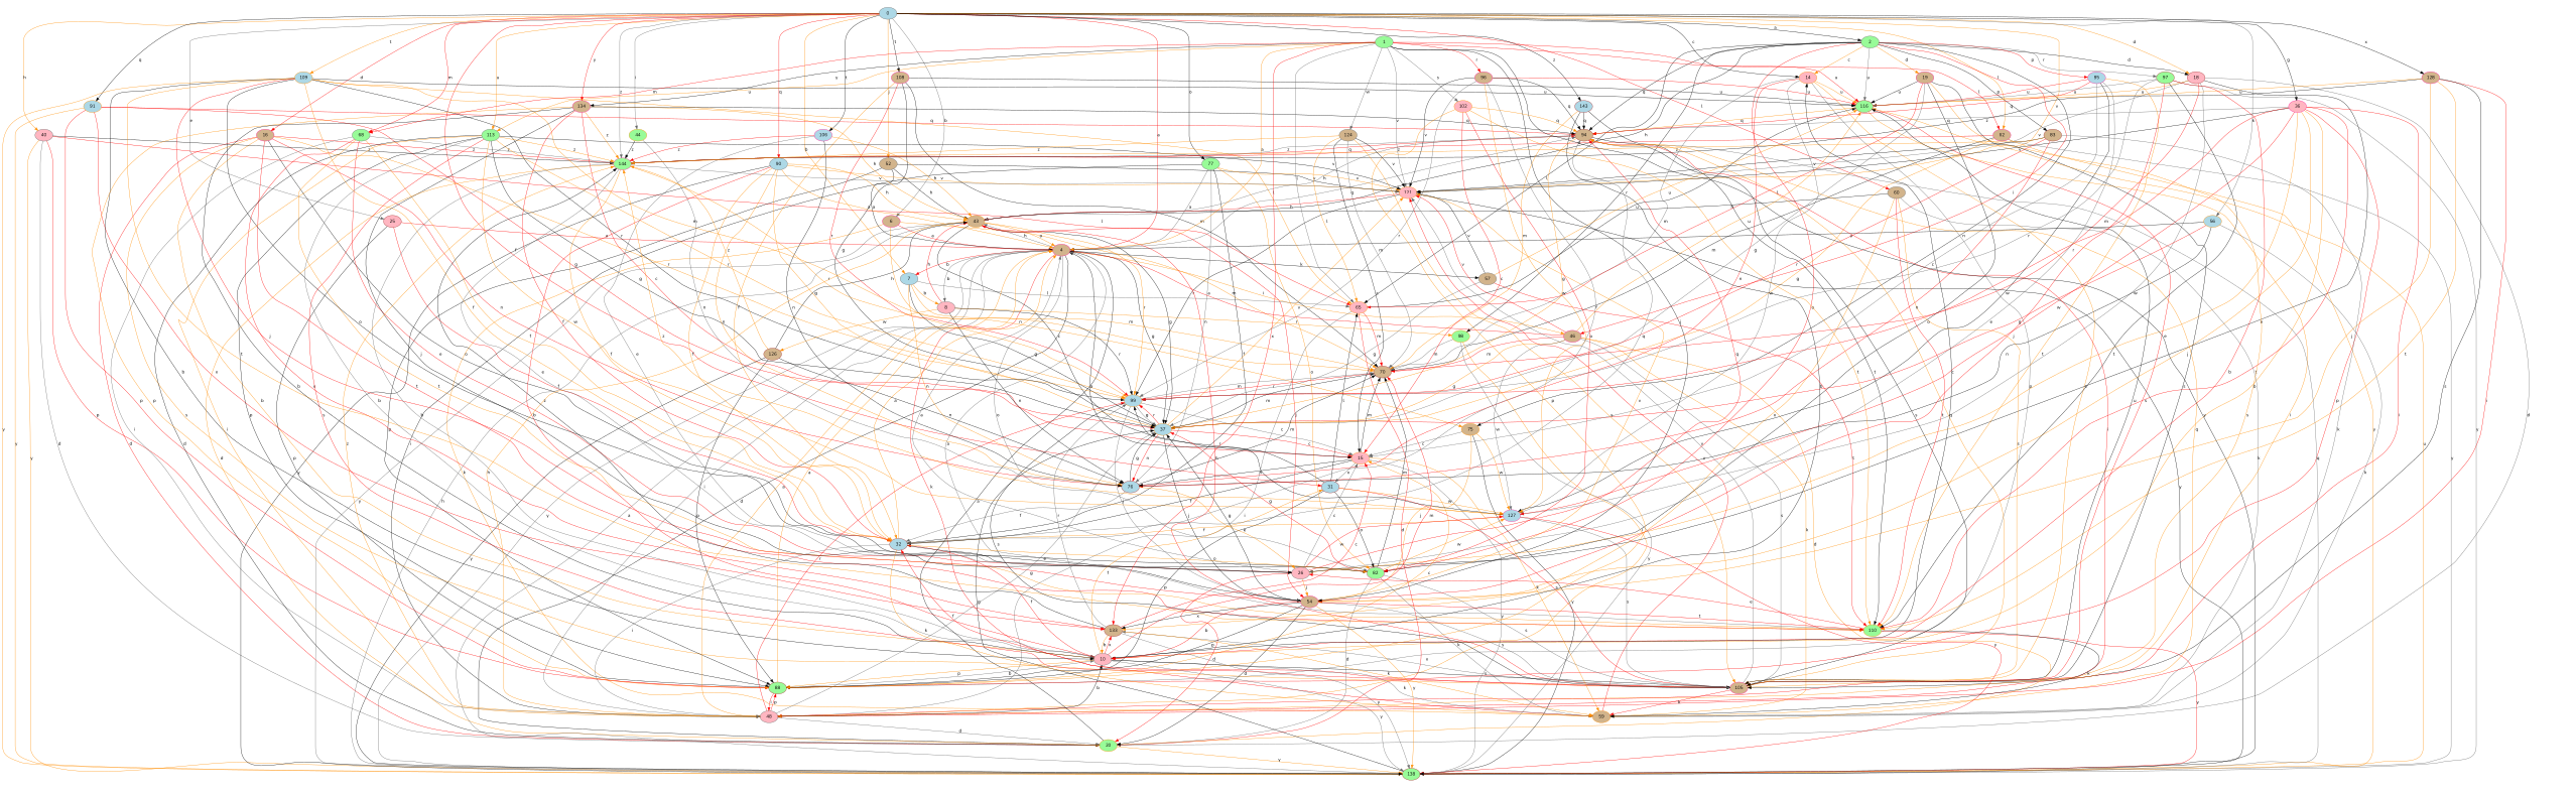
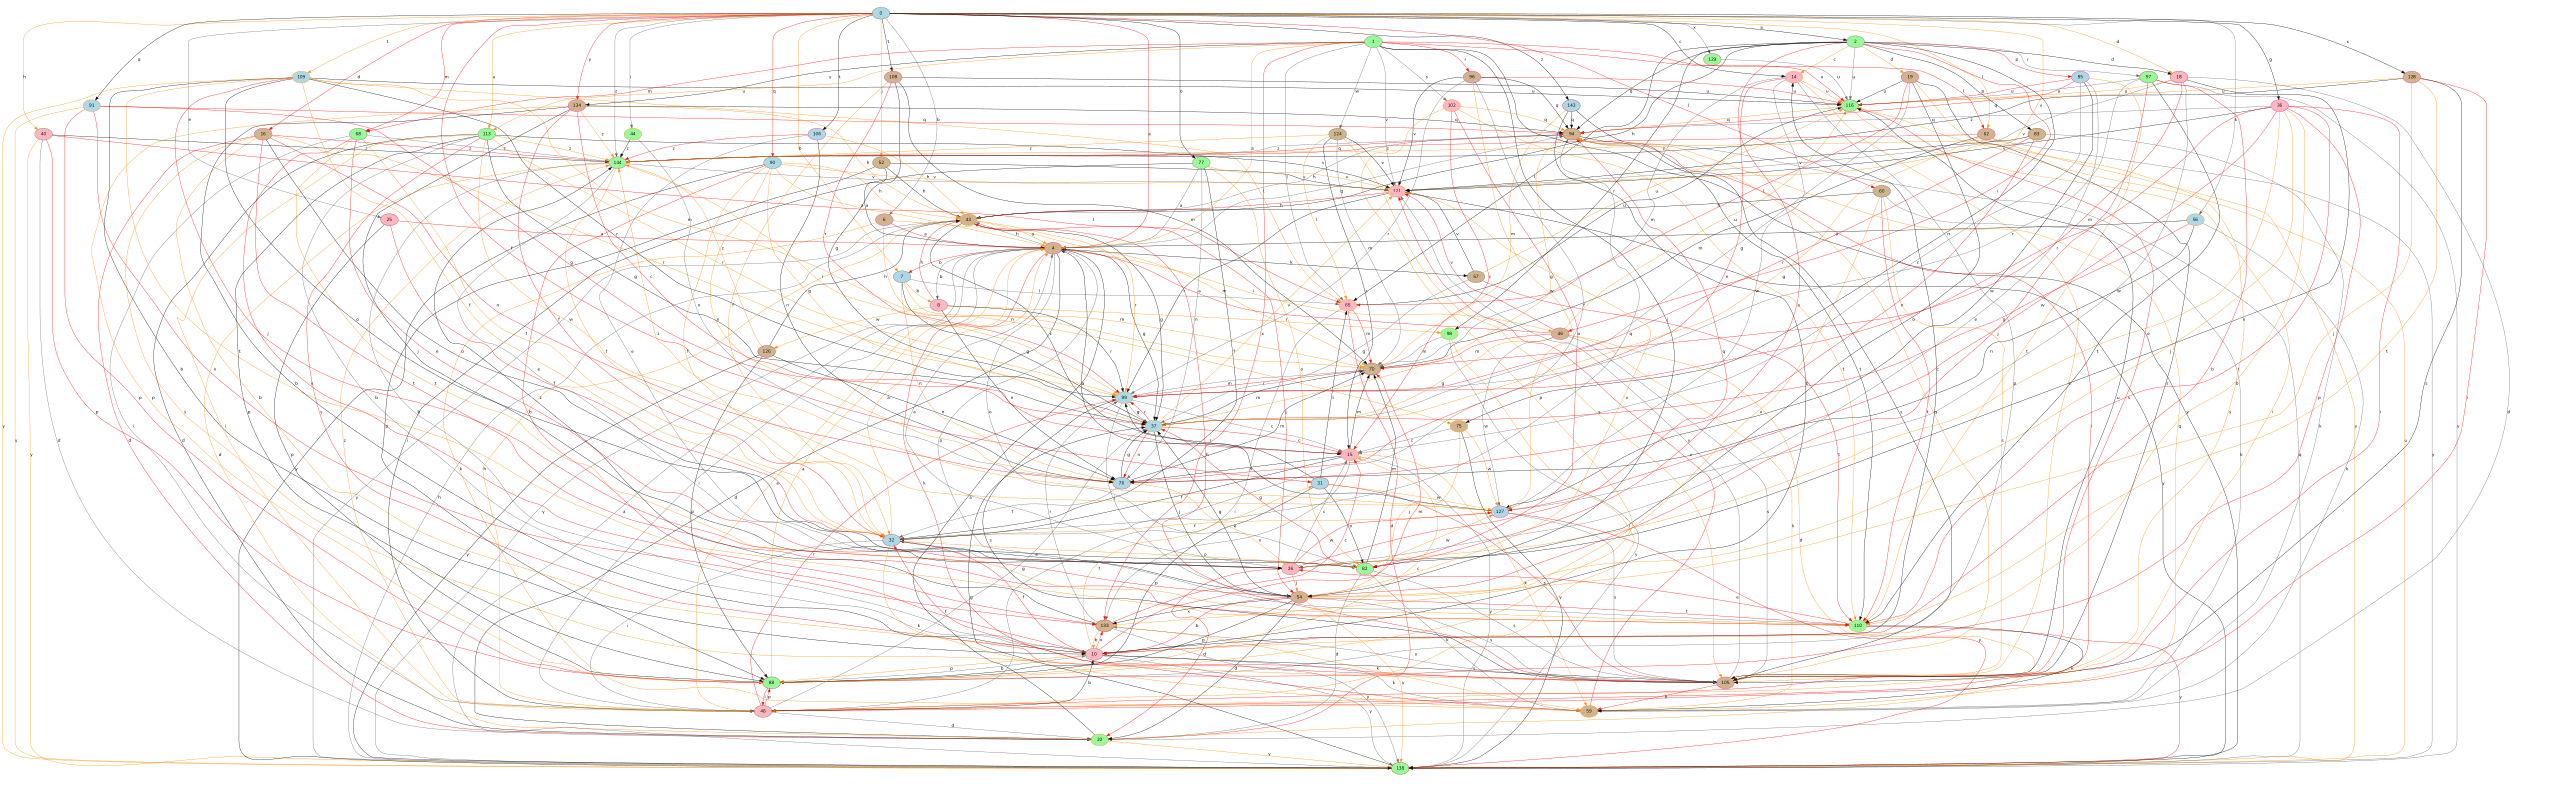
  strict digraph {
    fontname=Nunito
    node [color=deeppink fillcolor=tan fontname=Nunito style=filled]
    edge [color=darkorange fontname=Nunito]
    0 [color=gray40 fillcolor=lightblue]
    2 [color=gray40 fillcolor=palegreen]
    4
    6
    7 [color=gray40 fillcolor=lightblue]
    14 [color=darkorange fillcolor=lightpink]
    16
    18 [color=brown fillcolor=lightpink]
    25 [color=brown fillcolor=lightpink]
    31 [color=brown fillcolor=lightblue]
    36 [fillcolor=lightpink]
    40 [color=gray40 fillcolor=lightpink]
    44 [color=darkorange fillcolor=palegreen]
    52 [color=gray40]
    56 [color=darkorange fillcolor=lightblue]
    60 [color=gray40]
    62
    68 [color=gray40 fillcolor=palegreen]
    77 [color=gray40 fillcolor=palegreen]
    90 [color=gray40 fillcolor=lightblue]
    91 [color=darkorange fillcolor=lightblue]
    106 [fillcolor=lightblue]
    108
    109 [color=darkorange fillcolor=lightblue]
    113 [color=gray40 fillcolor=palegreen]
    121 [color=darkorange fillcolor=lightpink]
    128
+   129 [fillcolor=palegreen]
    134
    143 [color=brown fillcolor=lightblue]
    144 [fillcolor=palegreen]
    65 [color=darkorange fillcolor=lightpink]
    116 [color=brown fillcolor=palegreen]
    19
    43 [color=darkorange]
    46
    75 [color=darkorange]
    82 [fillcolor=palegreen]
    83 [color=brown]
    85 [fillcolor=lightblue]
    94 [color=brown]
    97 [color=brown fillcolor=palegreen]
    98 [color=darkorange fillcolor=palegreen]
    138 [color=brown fillcolor=palegreen]
    8 [color=gray40 fillcolor=lightpink]
    20 [color=darkorange fillcolor=palegreen]
    37 [color=darkorange fillcolor=lightblue]
    48 [color=gray40 fillcolor=lightpink]
    57 [color=gray40]
    59 [color=darkorange]
    70 [color=brown]
    76 [color=brown fillcolor=lightblue]
    88 [color=brown fillcolor=palegreen]
    105
    127 [fillcolor=lightblue]
    99 [color=darkorange fillcolor=lightblue]
    10 [color=gray40 fillcolor=lightpink]
    110 [color=darkorange fillcolor=palegreen]
    26 [color=gray40 fillcolor=lightpink]
    32 [color=brown fillcolor=lightblue]
    54
    133 [color=brown]
    15 [color=darkorange fillcolor=lightpink]
    1 [color=gray40 fillcolor=palegreen]
    96
    102 [color=darkorange fillcolor=lightpink]
    124 [color=gray40]
    126 [color=brown]
    0 -> 2 [color=black label=a]
    0 -> 4 [color=red label=a]
    0 -> 6 [color=gray40 label=b]
    0 -> 7 [label=b]
    0 -> 14 [color=black label=c]
    0 -> 16 [color=red label=d]
    0 -> 18 [label=d]
    0 -> 25 [color=gray40 label=e]
    0 -> 31 [color=red label=f]
    0 -> 36 [color=black label=g]
    0 -> 40 [label=h]
    0 -> 44 [color=gray40 label=i]
    0 -> 52 [label=j]
    0 -> 56 [color=gray40 label=k]
    0 -> 60 [color=red label=l]
    0 -> 62 [label=l]
    0 -> 68 [color=red label=m]
    0 -> 77 [color=black label=o]
    0 -> 90 [color=red label=q]
    0 -> 91 [color=black label=q]
    0 -> 106 [color=black label=t]
    0 -> 108 [color=black label=t]
    0 -> 109 [label=t]
    0 -> 113 [label=u]
    0 -> 121 [label=v]
    0 -> 128 [color=black label=x]
+   0 -> 129 [color=gray40 label=x]
    0 -> 134 [color=red label=y]
    0 -> 143 [color=black label=z]
    0 -> 144 [color=gray40 label=z]
    2 -> 14 [label=c]
    2 -> 18 [color=black label=d]
    2 -> 65 [color=black label=l]
    2 -> 116 [color=gray40 label=u]
    2 -> 19 [label=d]
    2 -> 43 [color=black label=h]
    2 -> 46 [color=red label=i]
    2 -> 75 [color=black label=n]
    2 -> 82 [color=red label=o]
    2 -> 83 [color=black label=p]
    2 -> 85 [color=red label=p]
    2 -> 94 [color=black label=q]
    2 -> 97 [color=gray40 label=r]
    2 -> 98 [color=black label=r]
    4 -> 7 [color=red label=b]
    4 -> 43 [color=gray40 label=h]
    4 -> 46 [label=i]
    4 -> 82 [color=gray40 label=o]
    4 -> 94 [color=gray40 label=q]
    4 -> 138 [color=gray40 label=y]
    4 -> 8 [color=gray40 label=b]
    4 -> 20 [color=black label=d]
    4 -> 37 [color=black label=g]
    4 -> 48 [color=gray40 label=i]
    4 -> 57 [color=black label=k]
    4 -> 59 [color=red label=k]
    6 -> 4 [color=red label=a]
    6 -> 75 [label=n]
    6 -> 59 [label=k]
    6 -> 70 [label=m]
    7 -> 65 [color=gray40 label=l]
    7 -> 8 [label=b]
    7 -> 37 [color=black label=g]
    7 -> 70 [label=m]
    7 -> 76 [label=n]
    14 -> 116 [label=u]
    14 -> 70 [color=gray40 label=m]
    14 -> 76 [color=red label=n]
    14 -> 88 [color=gray40 label=p]
    14 -> 105 [label=s]
    14 -> 127 [color=gray40 label=w]
    16 -> 144 [color=red label=z]
    16 -> 82 [color=black label=o]
    16 -> 20 [color=red label=d]
    16 -> 76 [color=red label=n]
    16 -> 105 [label=s]
    16 -> 99 [label=r]
    16 -> 10 [label=b]
    16 -> 110 [color=red label=t]
    18 -> 121 [color=gray40 label=v]
    18 -> 116 [label=u]
    18 -> 20 [color=gray40 label=d]
    18 -> 70 [color=red label=m]
    18 -> 127 [color=gray40 label=w]
    18 -> 26 [color=black label=e]
    25 -> 4 [color=red label=a]
    25 -> 88 [color=black label=p]
    25 -> 32 [color=red label=f]
    31 -> 65 [color=black label=l]
    31 -> 82 [color=black label=o]
    31 -> 88 [color=black label=p]
    31 -> 105 [color=red label=s]
    31 -> 127 [label=w]
    31 -> 99 [color=black label=r]
    36 -> 121 [color=black label=v]
    36 -> 94 [color=gray40 label=q]
    36 -> 48 [color=red label=i]
    36 -> 88 [color=red label=p]
    36 -> 127 [color=red label=w]
    36 -> 99 [color=red label=r]
    36 -> 10 [label=b]
    36 -> 110 [color=red label=t]
    36 -> 26 [label=e]
    36 -> 54 [label=j]
    40 -> 144 [color=black label=z]
    40 -> 65 [color=red label=l]
    40 -> 138 [label=y]
    40 -> 20 [color=gray40 label=d]
    40 -> 88 [color=red label=p]
    44 -> 144 [color=black label=z]
    44 -> 76 [color=gray40 label=n]
    52 -> 4 [color=black label=a]
    52 -> 121 [color=black label=v]
    52 -> 43 [color=black label=h]
    52 -> 88 [color=black label=p]
    56 -> 4 [color=black label=a]
    56 -> 37 [color=red label=g]
    56 -> 59 [color=gray40 label=k]
    56 -> 76 [color=black label=n]
    60 -> 43 [color=black label=h]
    60 -> 59 [color=gray40 label=k]
    60 -> 105 [label=s]
    60 -> 110 [color=red label=t]
    60 -> 133 [label=x]
    62 -> 144 [color=red label=z]
    62 -> 138 [color=gray40 label=y]
    62 -> 37 [label=g]
    62 -> 70 [color=black label=m]
    62 -> 105 [label=s]
    68 -> 144 [color=gray40 label=z]
    68 -> 48 [color=gray40 label=i]
    68 -> 110 [label=t]
    68 -> 26 [color=red label=e]
    68 -> 32 [label=f]
    68 -> 133 [color=red label=x]
    77 -> 4 [color=gray40 label=a]
    77 -> 121 [label=v]
    77 -> 82 [label=o]
    77 -> 48 [color=black label=i]
    77 -> 76 [color=gray40 label=n]
    77 -> 32 [color=black label=f]
    90 -> 4 [label=a]
    90 -> 121 [label=v]
    90 -> 43 [label=h]
    90 -> 138 [color=black label=y]
    90 -> 37 [label=g]
    90 -> 76 [label=n]
    90 -> 10 [color=red label=b]
    90 -> 32 [label=f]
    91 -> 94 [color=red label=q]
    91 -> 138 [label=y]
    91 -> 37 [color=red label=g]
    91 -> 88 [color=red label=p]
    91 -> 133 [color=red label=x]
    106 -> 144 [color=red label=z]
    106 -> 43 [label=h]
    106 -> 76 [color=black label=n]
    106 -> 26 [color=gray40 label=e]
    108 -> 116 [color=black label=u]
    108 -> 37 [color=black label=g]
    108 -> 70 [color=black label=m]
    108 -> 99 [color=red label=r]
    108 -> 32 [label=f]
    109 -> 65 [label=l]
    109 -> 116 [color=black label=u]
    109 -> 82 [color=black label=o]
    109 -> 138 [label=y]
    109 -> 70 [label=m]
    109 -> 99 [color=black label=r]
    109 -> 10 [color=black label=b]
    109 -> 110 [label=t]
    109 -> 32 [label=f]
    109 -> 54 [color=red label=j]
    113 -> 121 [color=black label=v]
    113 -> 144 [label=z]
    113 -> 20 [color=black label=d]
    113 -> 37 [color=black label=g]
    113 -> 48 [label=i]
    113 -> 88 [color=black label=p]
    113 -> 105 [color=red label=s]
    113 -> 127 [label=w]
    113 -> 99 [label=r]
    113 -> 10 [color=gray40 label=b]
    121 -> 43 [color=red label=h]
    121 -> 138 [color=black label=y]
    121 -> 99 [color=black label=r]
    128 -> 144 [color=black label=z]
    128 -> 116 [label=u]
    128 -> 48 [color=red label=i]
    128 -> 105 [color=black label=s]
    128 -> 110 [label=t]
    128 -> 54 [label=j]
+   129 -> 116 [color=gray40 label=u]
    134 -> 144 [label=z]
    134 -> 43 [label=h]
    134 -> 94 [color=black label=q]
    134 -> 88 [label=p]
    134 -> 10 [color=black label=b]
    134 -> 32 [color=red label=f]
    134 -> 54 [color=black label=j]
    134 -> 15 [color=red label=c]
    143 -> 94 [color=black label=q]
    143 -> 70 [label=m]
    143 -> 10 [color=black label=b]
    143 -> 110 [color=black label=t]
    144 -> 121 [color=gray40 label=v]
    144 -> 94 [color=red label=q]
    144 -> 20 [label=d]
    144 -> 99 [label=r]
    144 -> 10 [color=gray40 label=b]
    144 -> 26 [color=gray40 label=e]
    144 -> 32 [label=f]
    65 -> 116 [color=black label=u]
    65 -> 20 [color=red label=d]
    65 -> 48 [color=gray40 label=i]
    65 -> 70 [color=red label=m]
    116 -> 94 [label=q]
    116 -> 48 [label=i]
    116 -> 105 [color=red label=s]
    19 -> 65 [color=red label=l]
    19 -> 116 [color=black label=u]
    19 -> 82 [color=black label=o]
    19 -> 138 [label=y]
    19 -> 37 [color=gray40 label=g]
    19 -> 105 [color=black label=s]
    43 -> 4 [label=a]
    43 -> 138 [color=gray40 label=y]
    43 -> 37 [color=black label=g]
    43 -> 99 [label=r]
    43 -> 54 [color=red label=j]
    43 -> 15 [color=black label=c]
    46 -> 4 [color=red label=a]
    46 -> 121 [color=red label=v]
    46 -> 116 [label=u]
    46 -> 20 [label=d]
    46 -> 37 [label=g]
    46 -> 59 [label=k]
    46 -> 70 [color=red label=m]
    46 -> 105 [color=gray40 label=s]
    46 -> 127 [color=gray40 label=w]
    75 -> 138 [color=black label=y]
    75 -> 127 [label=w]
    75 -> 54 [label=j]
    75 -> 15 [color=gray40 label=c]
    82 -> 20 [color=gray40 label=d]
    82 -> 37 [color=red label=g]
    82 -> 59 [color=gray40 label=k]
    82 -> 70 [color=black label=m]
    82 -> 105 [color=gray40 label=s]
    82 -> 127 [label=w]
    83 -> 121 [color=black label=v]
    83 -> 144 [label=z]
    83 -> 59 [color=gray40 label=k]
    83 -> 76 [color=red label=n]
    83 -> 99 [color=red label=r]
    85 -> 116 [color=red label=u]
    85 -> 94 [color=red label=q]
    85 -> 127 [color=black label=w]
    85 -> 110 [label=t]
    85 -> 26 [color=gray40 label=e]
    85 -> 15 [color=gray40 label=c]
    94 -> 144 [color=gray40 label=z]
    94 -> 43 [color=gray40 label=h]
    94 -> 37 [label=g]
    94 -> 48 [color=red label=i]
    94 -> 105 [color=black label=s]
    97 -> 116 [color=gray40 label=u]
    97 -> 138 [color=gray40 label=y]
    97 -> 99 [color=gray40 label=r]
    97 -> 10 [color=red label=b]
    97 -> 110 [color=black label=t]
    97 -> 54 [color=red label=j]
    98 -> 138 [color=gray40 label=y]
    98 -> 48 [label=i]
    98 -> 70 [color=gray40 label=m]
    138 -> 4 [color=gray40 label=a]
    138 -> 116 [label=u]
    138 -> 43 [color=gray40 label=h]
    138 -> 94 [color=gray40 label=q]
    138 -> 37 [color=black label=g]
    8 -> 43 [color=red label=h]
    8 -> 98 [label=r]
    8 -> 76 [color=black label=n]
    8 -> 99 [color=black label=r]
    8 -> 126 [label=w]
    20 -> 4 [color=black label=a]
    20 -> 138 [label=y]
    37 -> 121 [label=v]
    37 -> 70 [color=black label=m]
    37 -> 76 [color=red label=n]
    37 -> 99 [color=red label=r]
    37 -> 54 [color=black label=j]
    37 -> 15 [color=red label=c]
    48 -> 4 [label=a]
    48 -> 144 [label=z]
    48 -> 43 [label=h]
    48 -> 20 [color=gray40 label=d]
    48 -> 37 [color=gray40 label=g]
    48 -> 88 [color=red label=p]
    48 -> 99 [color=red label=r]
    48 -> 10 [color=black label=b]
    57 -> 121 [color=black label=v]
    57 -> 116 [label=u]
    57 -> 37 [color=gray40 label=g]
    57 -> 110 [color=red label=t]
    59 -> 121 [color=red label=v]
    59 -> 94 [label=q]
    70 -> 99 [color=red label=r]
    76 -> 37 [color=black label=g]
    76 -> 70 [color=black label=m]
    76 -> 26 [label=e]
    76 -> 32 [color=gray40 label=f]
    88 -> 4 [label=a]
    88 -> 48 [color=red label=i]
    88 -> 10 [color=gray40 label=b]
    88 -> 15 [label=c]
    105 -> 121 [color=gray40 label=v]
    105 -> 116 [color=black label=u]
    105 -> 43 [color=red label=h]
    105 -> 94 [label=q]
    105 -> 59 [color=red label=k]
    105 -> 32 [color=red label=f]
    105 -> 133 [color=gray40 label=x]
    127 -> 4 [color=black label=a]
    127 -> 144 [label=z]
    127 -> 138 [color=red label=y]
    127 -> 105 [color=gray40 label=s]
    127 -> 32 [label=f]
    99 -> 37 [color=gray40 label=g]
    99 -> 70 [color=gray40 label=m]
    99 -> 105 [color=black label=s]
    99 -> 54 [color=gray40 label=j]
    99 -> 15 [color=gray40 label=c]
    10 -> 14 [color=black label=c]
    10 -> 31 [label=f]
    10 -> 138 [color=gray40 label=y]
    10 -> 59 [color=gray40 label=k]
    10 -> 70 [color=red label=m]
    10 -> 88 [label=p]
    10 -> 105 [color=black label=s]
    10 -> 32 [color=red label=f]
    10 -> 133 [color=red label=x]
    110 -> 4 [color=gray40 label=a]
    110 -> 138 [color=red label=y]
    110 -> 59 [color=black label=k]
    110 -> 26 [color=red label=e]
    26 -> 4 [color=gray40 label=a]
    26 -> 94 [color=red label=q]
    26 -> 20 [color=red label=d]
    26 -> 127 [color=red label=w]
    26 -> 54 [label=j]
    26 -> 15 [color=gray40 label=c]
    32 -> 4 [label=a]
    32 -> 82 [label=o]
    32 -> 94 [color=gray40 label=q]
    32 -> 48 [color=gray40 label=i]
    32 -> 59 [label=k]
    32 -> 26 [color=black label=e]
    54 -> 121 [label=v]
    54 -> 138 [label=y]
    54 -> 20 [color=black label=d]
    54 -> 37 [color=black label=g]
    54 -> 88 [color=black label=p]
    54 -> 105 [color=gray40 label=s]
    54 -> 10 [color=red label=b]
    54 -> 110 [color=red label=t]
    54 -> 133 [color=black label=x]
    133 -> 144 [color=black label=z]
    133 -> 138 [color=gray40 label=y]
    133 -> 59 [label=k]
    133 -> 99 [color=gray40 label=r]
    133 -> 10 [label=b]
    133 -> 15 [color=red label=c]
    15 -> 138 [color=gray40 label=y]
    15 -> 59 [label=k]
    15 -> 70 [color=black label=m]
    15 -> 76 [color=black label=n]
    15 -> 32 [color=black label=f]
-   15 -> 31 [color=gray40 label=x]
+   15 -> 133 [color=gray40 label=x]
    1 -> 4 [label=a]
    1 -> 62 [color=red label=l]
    1 -> 68 [color=red label=m]
    1 -> 113 [label=u]
    1 -> 121 [color=gray40 label=v]
    1 -> 134 [color=black label=y]
    1 -> 65 [color=gray40 label=l]
    1 -> 116 [color=red label=u]
    1 -> 138 [color=black label=y]
    1 -> 54 [color=black label=j]
    1 -> 133 [color=red label=x]
    1 -> 96 [color=red label=r]
    1 -> 102 [color=gray40 label=s]
    1 -> 124 [color=gray40 label=w]
    96 -> 121 [color=black label=v]
    96 -> 116 [color=red label=u]
    96 -> 94 [color=black label=q]
    96 -> 127 [label=w]
    96 -> 99 [color=gray40 label=r]
    96 -> 32 [color=gray40 label=f]
    102 -> 82 [color=red label=o]
    102 -> 94 [label=q]
    102 -> 88 [label=p]
    102 -> 110 [label=t]
    102 -> 15 [color=red label=c]
    124 -> 121 [color=black label=v]
    124 -> 144 [label=z]
    124 -> 65 [label=l]
    124 -> 70 [color=gray40 label=m]
    124 -> 105 [label=s]
    124 -> 15 [color=black label=c]
    126 -> 144 [label=z]
    126 -> 43 [color=black label=h]
    126 -> 138 [color=black label=y]
    126 -> 76 [color=black label=n]
    126 -> 88 [color=black label=p]
  }
